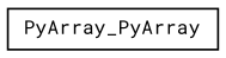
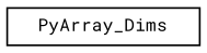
  digraph {
    rankdir=LR
    fontname="Roboto Mono"
-   n1 [color=black fillcolor=white fontname="Roboto Mono" fontsize=10 height=0.2 label=PyArray_PyArray shape=record style=filled width=0.4]
+   n1 [color=black fillcolor=white fontname="Roboto Mono" fontsize=10 height=0.2 label=PyArray_Dims shape=record style=filled width=0.4]
  }
